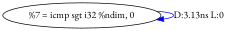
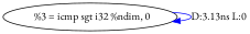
  digraph {
    fontname="EB Garamond"
-   n1 [label="%7 = icmp sgt i32 %ndim, 0" fontname="EB Garamond"]
+   n1 [label="  %3 = icmp sgt i32 %ndim, 0" fontname="EB Garamond"]
    n1 -> n1 [color=blue label="D:3.13ns L:0" fontname="EB Garamond"]
  }
